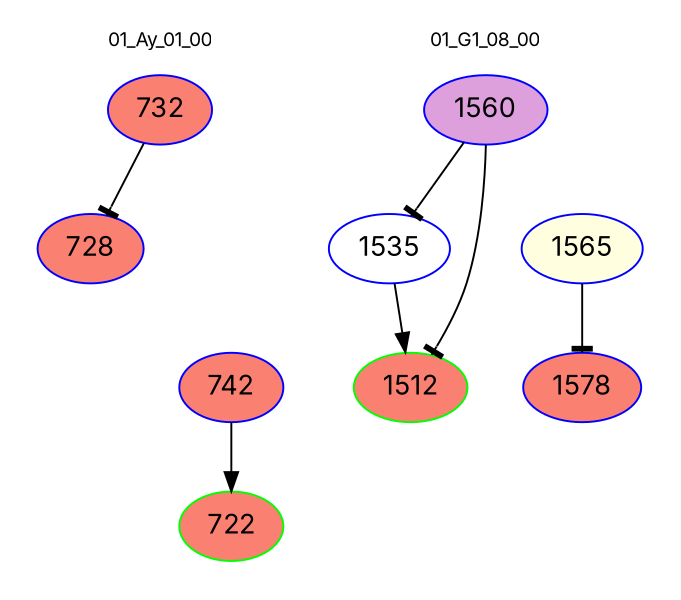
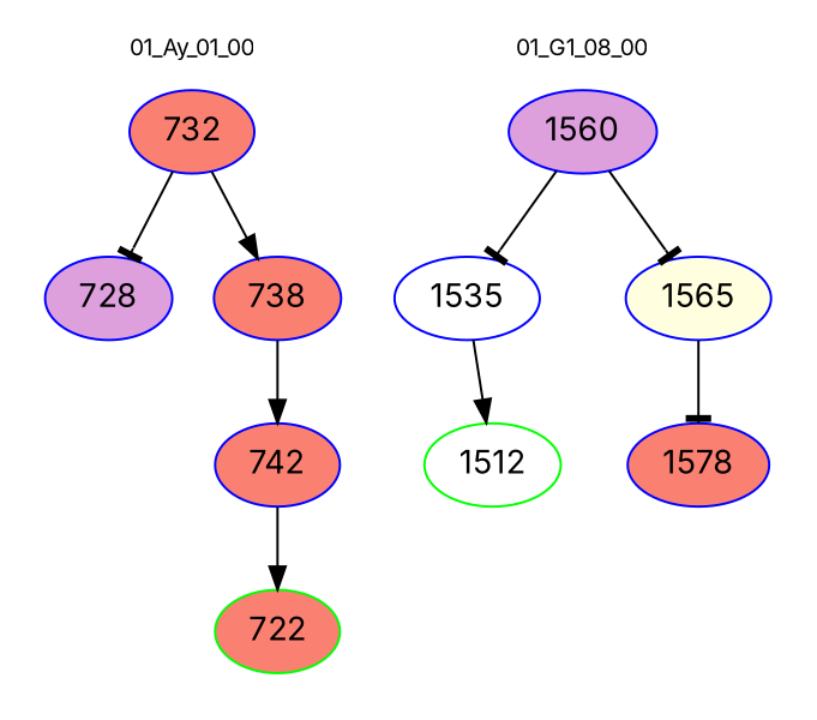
  digraph {
    fontname=Inter
    node [color=blue fillcolor=salmon fontname=Inter style=filled]
    edge [arrowhead=tee color=black fontname=Inter]
    n1 [label=732]
-   n2 [label=728]
+   n2 [fillcolor=plum label=728]
+   n3 [label=738]
    n4 [color=green label=722]
    n5 [label=742]
    n6 [fillcolor=plum label=1560]
    n7 [fillcolor=white label=1535]
    n8 [fillcolor=lightyellow label=1565]
-   n9 [color=green label=1512]
+   n9 [color=green fillcolor=white label=1512]
    n10 [label=1578]
    subgraph cluster_1 {
      color=white
      fontsize=10
      label="01_Ay_01_00"
      n1
      n2
+     n3
      n4
      n5
    }
    subgraph cluster_2 {
      color=white
      fontsize=10
      label="01_G1_08_00"
      n6
      n7
      n8
      n9
      n10
    }
    n1 -> n2
+   n1 -> n3 [arrowhead=normal]
+   n3 -> n5 [arrowhead=normal]
    n5 -> n4 [arrowhead=normal]
    n6 -> n7
-   n6 -> n9
+   n6 -> n8
    n7 -> n9 [arrowhead=normal]
    n8 -> n10
  }
